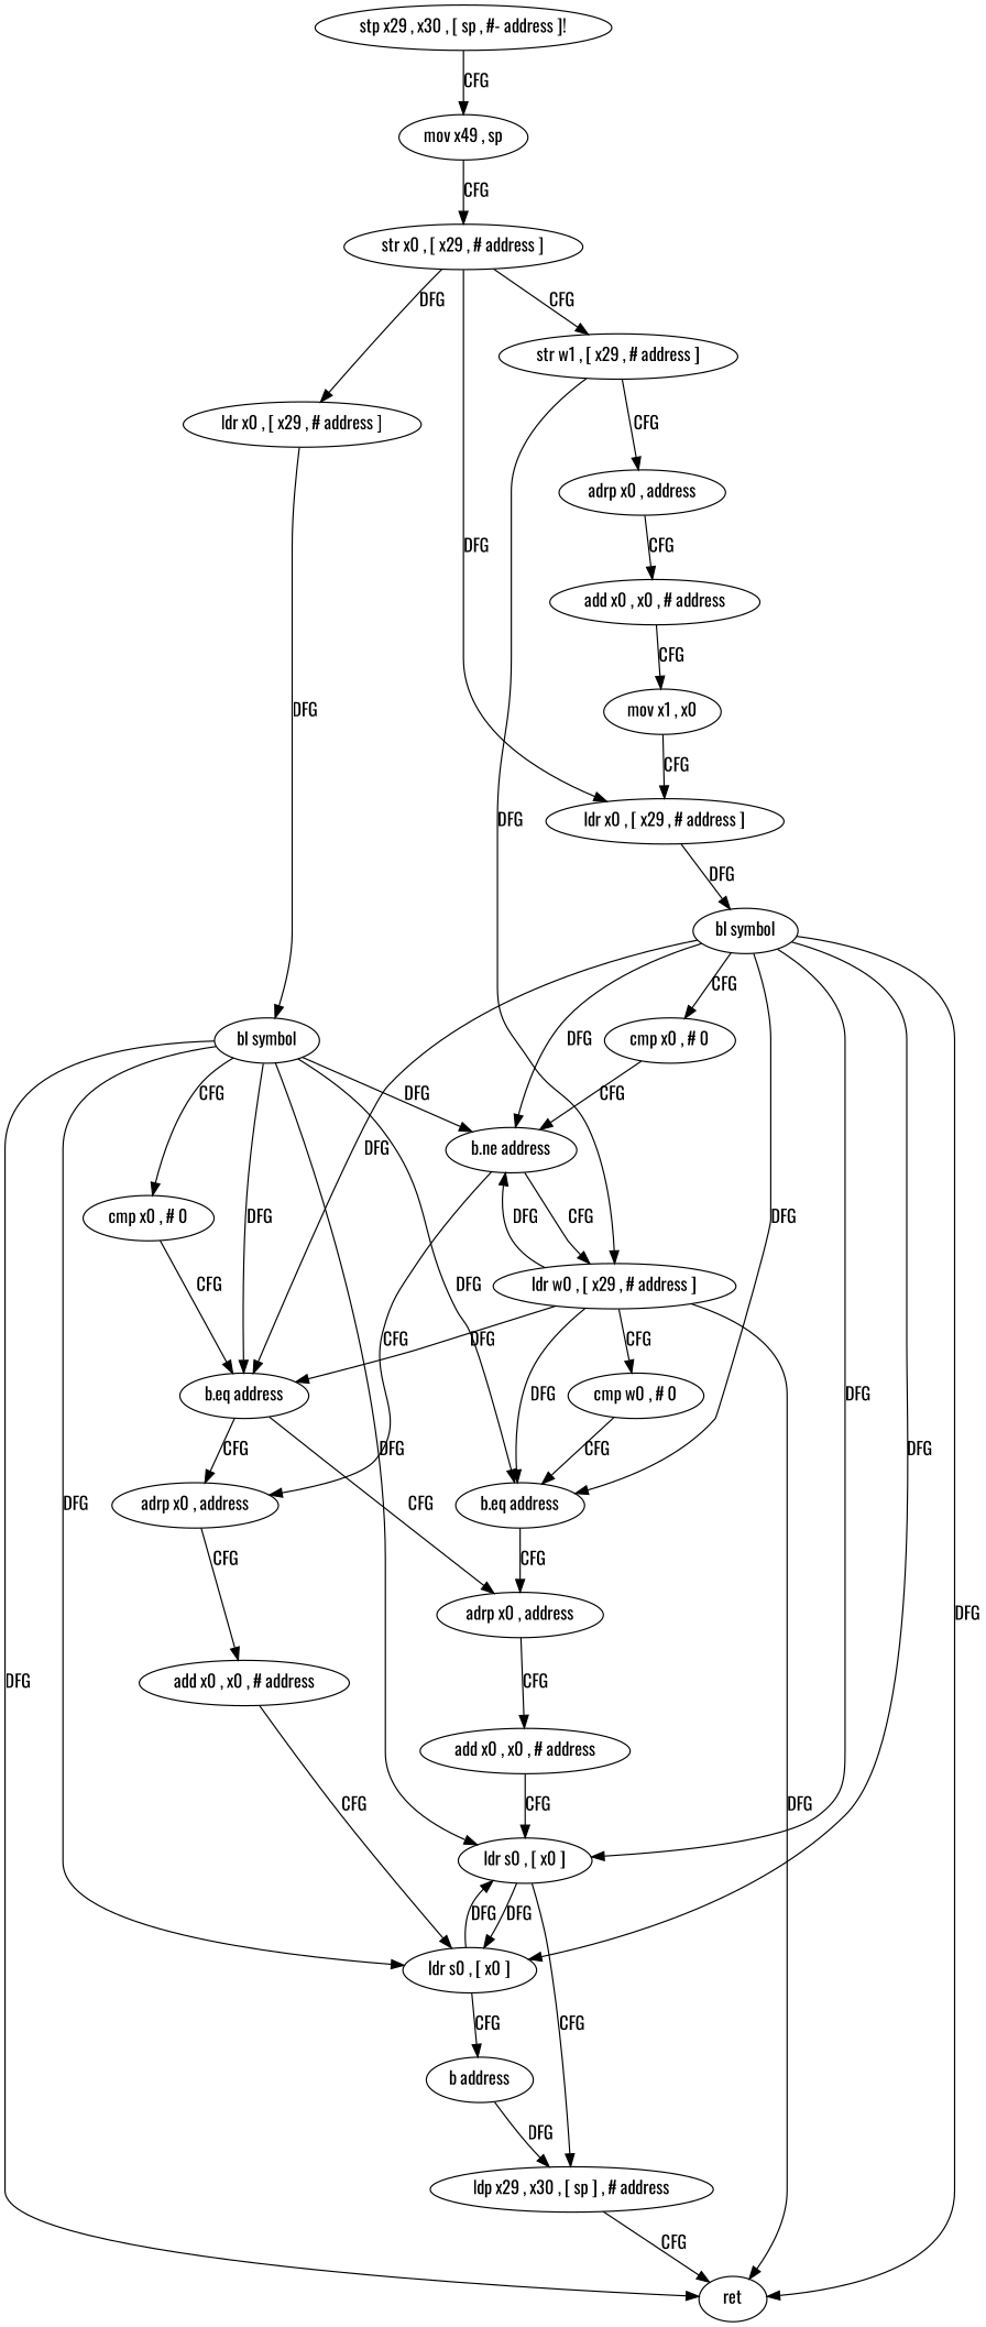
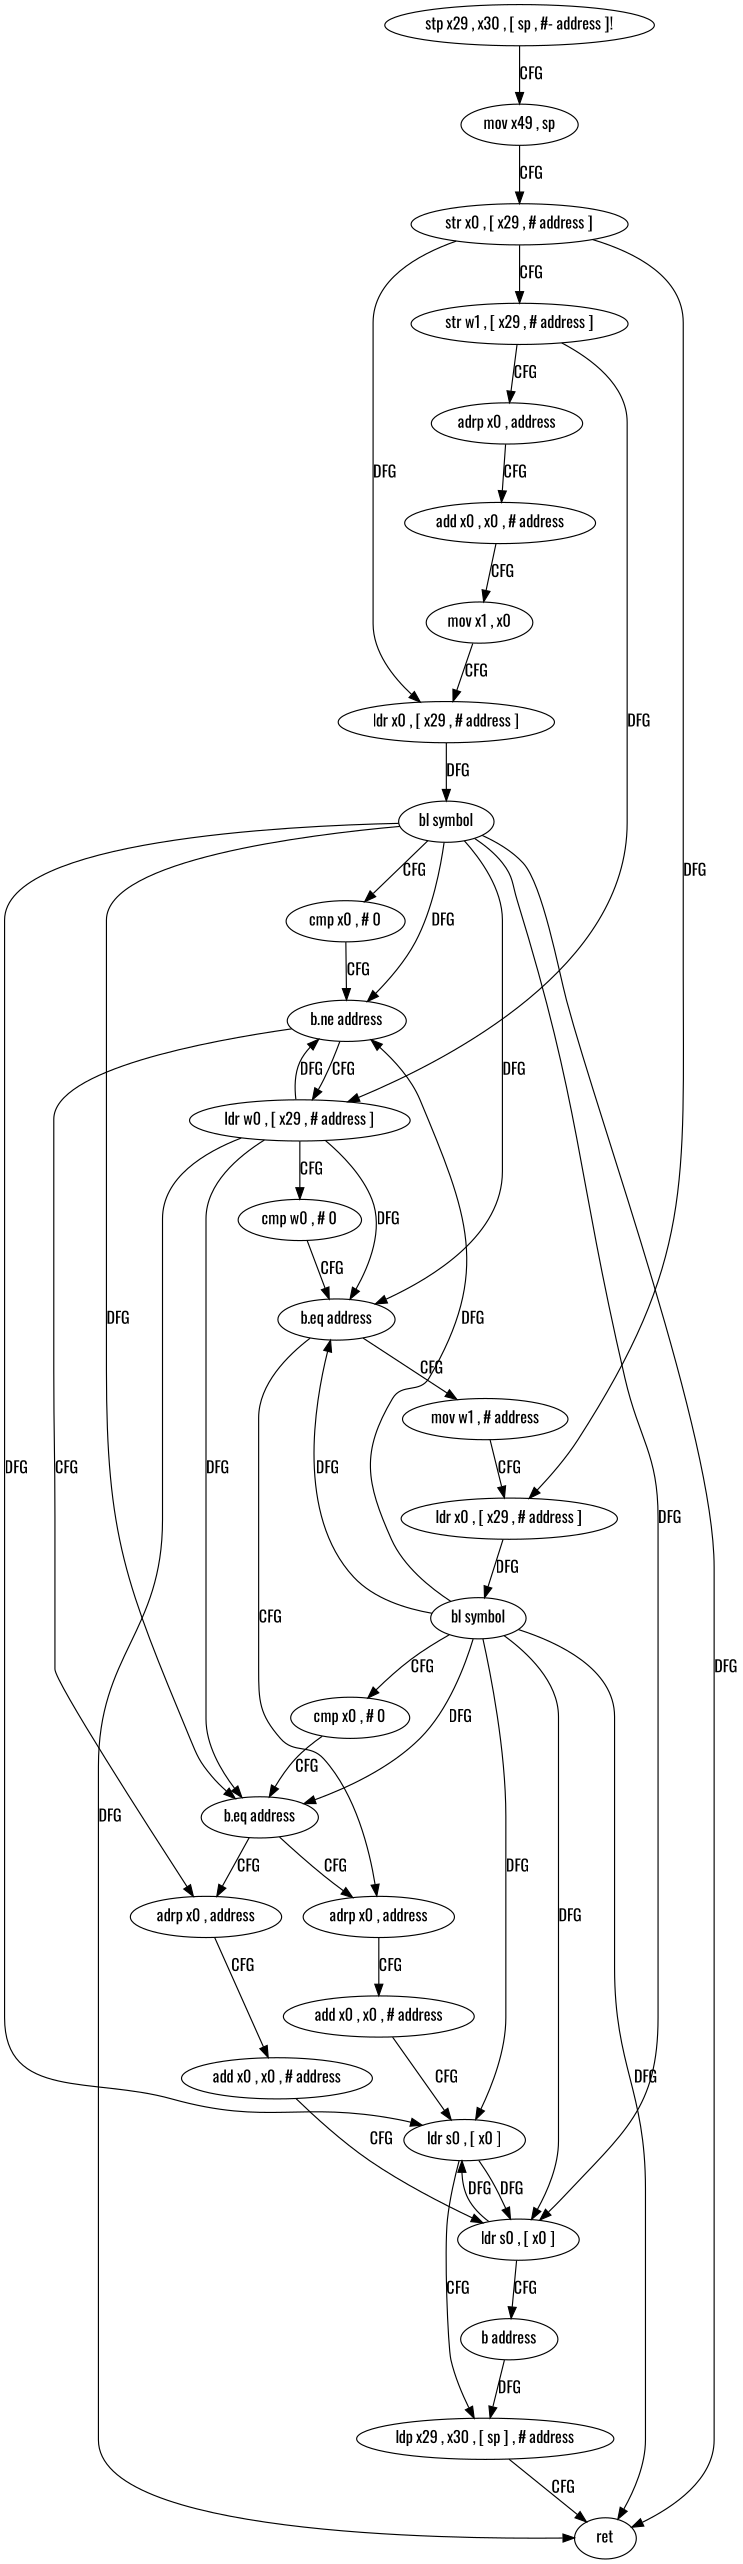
  digraph {
    fontname=Oswald
    node [fontname=Oswald]
    edge [fontname=Oswald]
    n1 [label="stp x29 , x30 , [ sp , #- address ]!"]
    n2 [label="mov x49 , sp"]
    n3 [label="str x0 , [ x29 , # address ]"]
    n4 [label="str w1 , [ x29 , # address ]"]
    n5 [label="ldr x0 , [ x29 , # address ]"]
    n6 [label="ldr x0 , [ x29 , # address ]"]
    n7 [label="adrp x0 , address"]
    n8 [label="ldr w0 , [ x29 , # address ]"]
    n9 [label="bl symbol"]
    n10 [label="bl symbol"]
    n11 [label="add x0 , x0 , # address"]
    n12 [label="b.ne address"]
    n13 [label="b.eq address"]
    n14 [label=ret]
    n15 [label="b.eq address"]
    n16 [label="cmp w0 , # 0"]
    n17 [label="mov x1 , x0"]
    n18 [label="cmp x0 , # 0"]
    n19 [label="ldr s0 , [ x0 ]"]
    n20 [label="ldr s0 , [ x0 ]"]
    n21 [label="adrp x0 , address"]
    n22 [label="b address"]
    n23 [label="adrp x0 , address"]
+   n24 [label="mov w1 , # address"]
    n25 [label="ldp x29 , x30 , [ sp ] , # address"]
    n26 [label="add x0 , x0 , # address"]
    n27 [label="add x0 , x0 , # address"]
    n28 [label="cmp x0 , # 0"]
    n1 -> n2 [label=CFG]
    n2 -> n3 [label=CFG]
    n3 -> n4 [label=CFG]
    n3 -> n5 [label=DFG]
    n3 -> n6 [label=DFG]
    n4 -> n7 [label=CFG]
    n4 -> n8 [label=DFG]
    n5 -> n9 [label=DFG]
    n6 -> n10 [label=DFG]
    n7 -> n11 [label=CFG]
    n8 -> n12 [label=DFG]
    n8 -> n13 [label=DFG]
    n8 -> n14 [label=DFG]
    n8 -> n15 [label=DFG]
    n8 -> n16 [label=CFG]
    n9 -> n12 [label=DFG]
    n9 -> n13 [label=DFG]
    n9 -> n14 [label=DFG]
    n9 -> n15 [label=DFG]
    n9 -> n18 [label=CFG]
    n9 -> n19 [label=DFG]
    n9 -> n20 [label=DFG]
    n10 -> n12 [label=DFG]
    n10 -> n13 [label=DFG]
    n10 -> n14 [label=DFG]
    n10 -> n15 [label=DFG]
    n10 -> n19 [label=DFG]
    n10 -> n20 [label=DFG]
    n10 -> n28 [label=CFG]
    n11 -> n17 [label=CFG]
    n12 -> n8 [label=CFG]
    n12 -> n21 [label=CFG]
    n13 -> n23 [label=CFG]
+   n13 -> n24 [label=CFG]
    n15 -> n21 [label=CFG]
    n15 -> n23 [label=CFG]
    n16 -> n13 [label=CFG]
    n17 -> n5 [label=CFG]
    n18 -> n12 [label=CFG]
    n19 -> n20 [label=DFG]
    n19 -> n22 [label=CFG]
    n20 -> n19 [label=DFG]
    n20 -> n25 [label=CFG]
    n21 -> n26 [label=CFG]
    n22 -> n25 [label=DFG]
    n23 -> n27 [label=CFG]
+   n24 -> n6 [label=CFG]
    n25 -> n14 [label=CFG]
    n26 -> n19 [label=CFG]
    n27 -> n20 [label=CFG]
    n28 -> n15 [label=CFG]
  }
